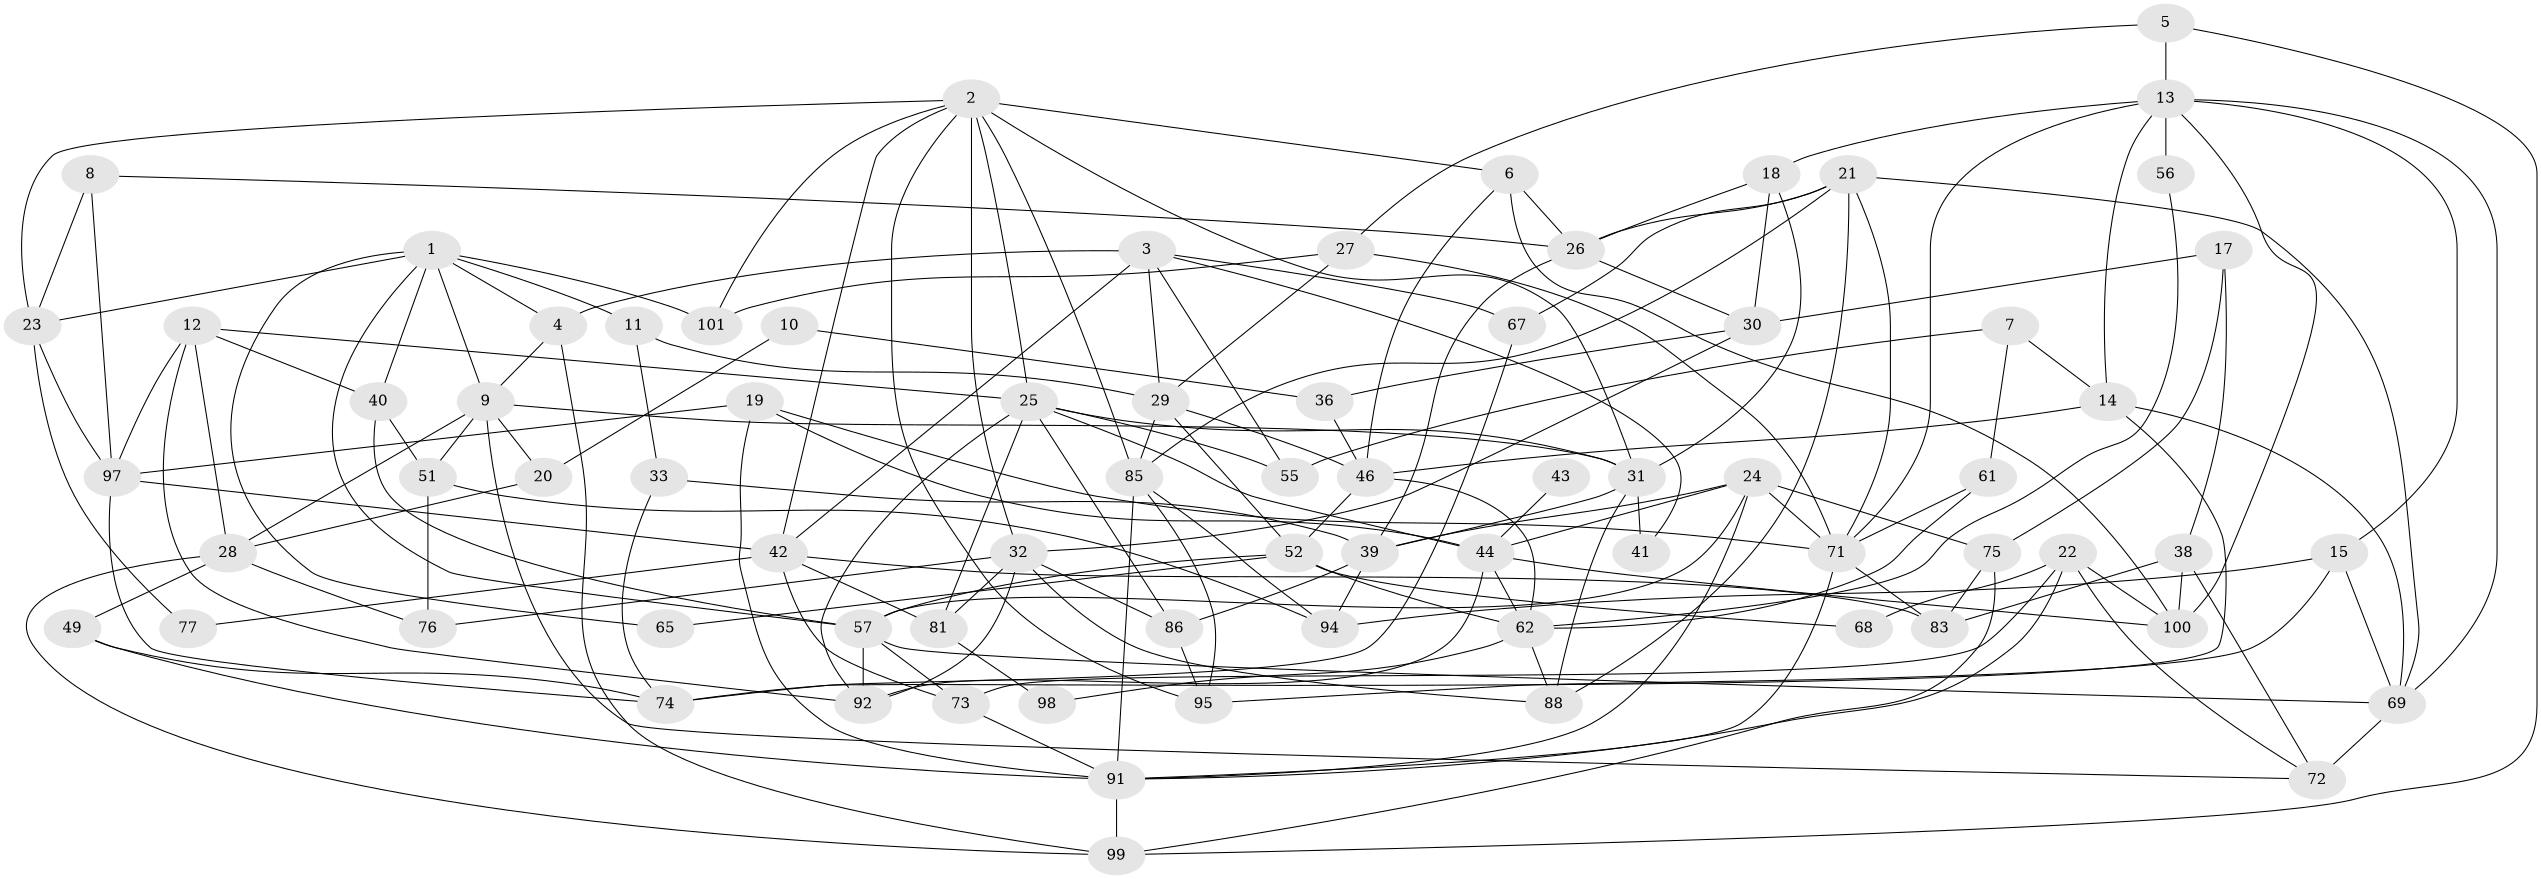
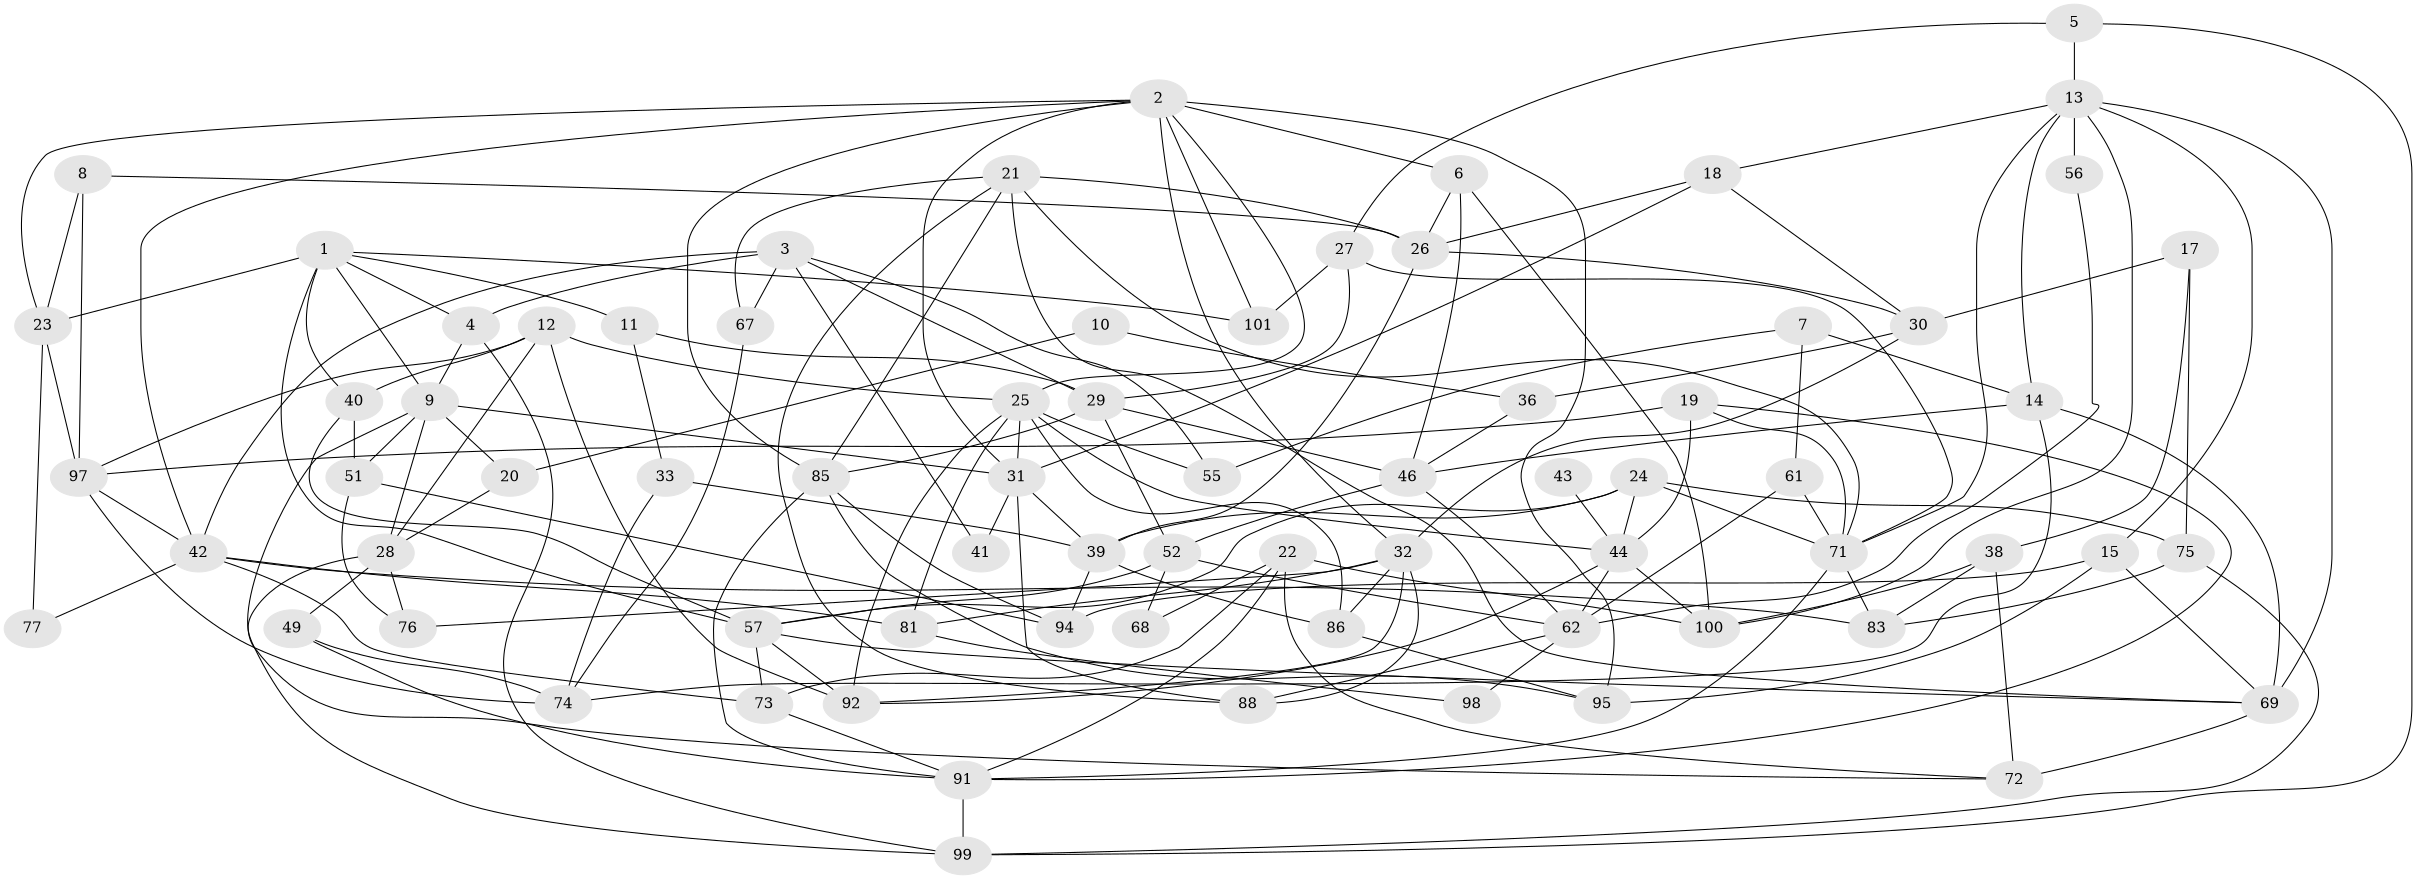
  graph {
    node [color=gray90 style=filled]
    1 [super="+35"]
    4 [super="+45"]
    9 [super="+97"]
    11
    23
    40
    57 [super="+93"]
-   65
    101
    99
    31 [super="+90"]
    20
    28 [super="+47"]
    51
    72 [super="+104"]
    29 [super="+48"]
    33
    n18 [label=97 super="+58"]
    77 [super="+102"]
    92
    69
    73
    2 [super="+16"]
    6
    25 [super="+103"]
    32 [super="+50"]
    42 [super="+64"]
    85
    95
    26 [super="+53"]
    46 [super="+66"]
    100
    55
    44 [super="+89"]
    81
    86
    41
    88
    39 [super="+59"]
    76
    83
    94
    91 [super="+105"]
    3 [super="+54"]
    67
    52
    74 [super="+87"]
    13 [super="+82"]
    14 [super="+34"]
    15
    18 [super="+60"]
    56
    71 [super="+96"]
    5
    27
    30
    62 [super="+78"]
    7 [super="+84"]
    61
    8
    49
    10
    36
    12 [super="+70"]
    17 [super="+79"]
    38
    75
    19
    21 [super="+63"]
    22 [super="+80"]
    68
    24 [super="+106"]
    98
    43
    1 -- 4
    1 -- 9
    1 -- 11
    1 -- 23
    1 -- 40
    1 -- 57
-   1 -- 65
    1 -- 101
    4 -- 9
    4 -- 99
    9 -- 31
    9 -- 20
    9 -- 28
    9 -- 51
    9 -- 72
    11 -- 29
    11 -- 33
    23 -- n18
    23 -- 77
    40 -- 57
    40 -- 51
    57 -- 92
    57 -- 69
    57 -- 73
    31 -- 41
    31 -- 88
    31 -- 39
    20 -- 28
    28 -- 99
    28 -- 76
    28 -- 49
    51 -- 76
    51 -- 94
    29 -- 85
    29 -- 46
    29 -- 52
    33 -- 39
    33 -- 74
    n18 -- 42
    n18 -- 74
    69 -- 72
    73 -- 91
    2 -- 23
    2 -- 101
    2 -- 31
    2 -- 6
    2 -- 25
    2 -- 32
    2 -- 42
    2 -- 85
    2 -- 95
    6 -- 26
    6 -- 46
    6 -- 100
    25 -- 31
    25 -- 92
    25 -- 55
    25 -- 44
    25 -- 81
    25 -- 86
    32 -- 92
    32 -- 81
    32 -- 86
    32 -- 88
    32 -- 76
    42 -- 77
    42 -- 73
    42 -- 81
    42 -- 83
    85 -- 95
    85 -- 94
    85 -- 91
    26 -- 39
    26 -- 30
    46 -- 52
    46 -- 62
    44 -- 92
    44 -- 100 [weight=2]
    44 -- 62
    81 -- 98
    86 -- 95
    39 -- 86
    39 -- 94
    91 -- 99
    3 -- 4 [weight=2]
    3 -- 29
    3 -- 42
    3 -- 55
    3 -- 41
    3 -- 67
    67 -- 74
    52 -- 57
-   52 -- 65
    52 -- 62
    52 -- 68
    13 -- 69
    13 -- 100
    13 -- 14
    13 -- 15
    13 -- 18
    13 -- 56
    13 -- 71
    14 -- 69 [weight=2]
    14 -- 46
    14 -- 74
    15 -- 69
    15 -- 95
    15 -- 94
    18 -- 31
    18 -- 26
    18 -- 30
    56 -- 62
    71 -- 83
    71 -- 91
    5 -- 99
    5 -- 13
    5 -- 27
    27 -- 101
    27 -- 29
    27 -- 71
    30 -- 32
    30 -- 36
    62 -- 88
    62 -- 98
    7 -- 55
    7 -- 14
    7 -- 61
    61 -- 71
    61 -- 62
    8 -- 23
    8 -- n18
    8 -- 26
    49 -- 91
    49 -- 74
    10 -- 20
    10 -- 36
    36 -- 46
    12 -- 40
    12 -- 28
    12 -- n18
    12 -- 92
    12 -- 25
    17 -- 30
    17 -- 38
    17 -- 75
    38 -- 72 [weight=2]
    38 -- 100
    38 -- 83
    75 -- 99
    75 -- 83
    19 -- n18
    19 -- 44
    19 -- 91
    19 -- 71
    21 -- 69
    21 -- 85
    21 -- 26
    21 -- 88
    21 -- 67
    21 -- 71
    22 -- 72
    22 -- 73
    22 -- 100
    22 -- 91
    22 -- 68
    24 -- 57
    24 -- 44
    24 -- 39
-   24 -- 91
    24 -- 71
    24 -- 75
    43 -- 44
  }
